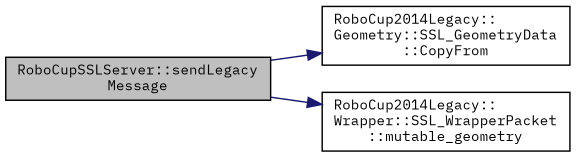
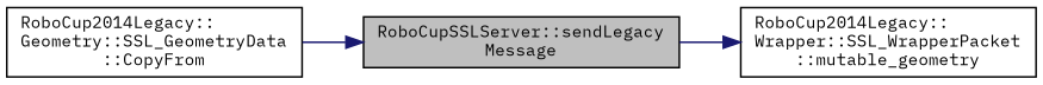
  digraph {
    rankdir=LR
    fontname="IBM Plex Mono"
    node [color=black fillcolor=white fontname="IBM Plex Mono" fontsize=10 shape=record style=filled]
    edge [color=midnightblue fontname="IBM Plex Mono" fontsize=10 labelfontname=Helvetica labelfontsize=10 style=solid]
    n1 [fillcolor=grey75 fontcolor=black height=0.2 label="RoboCupSSLServer::sendLegacy\lMessage" width=0.4]
    n2 [height=0.2 label="RoboCup2014Legacy::\lGeometry::SSL_GeometryData\l::CopyFrom" width=0.4]
    n3 [height=0.2 label="RoboCup2014Legacy::\lWrapper::SSL_WrapperPacket\l::mutable_geometry" width=0.4]
-   n1 -> n2
+   n2 -> n1
    n1 -> n3
  }
